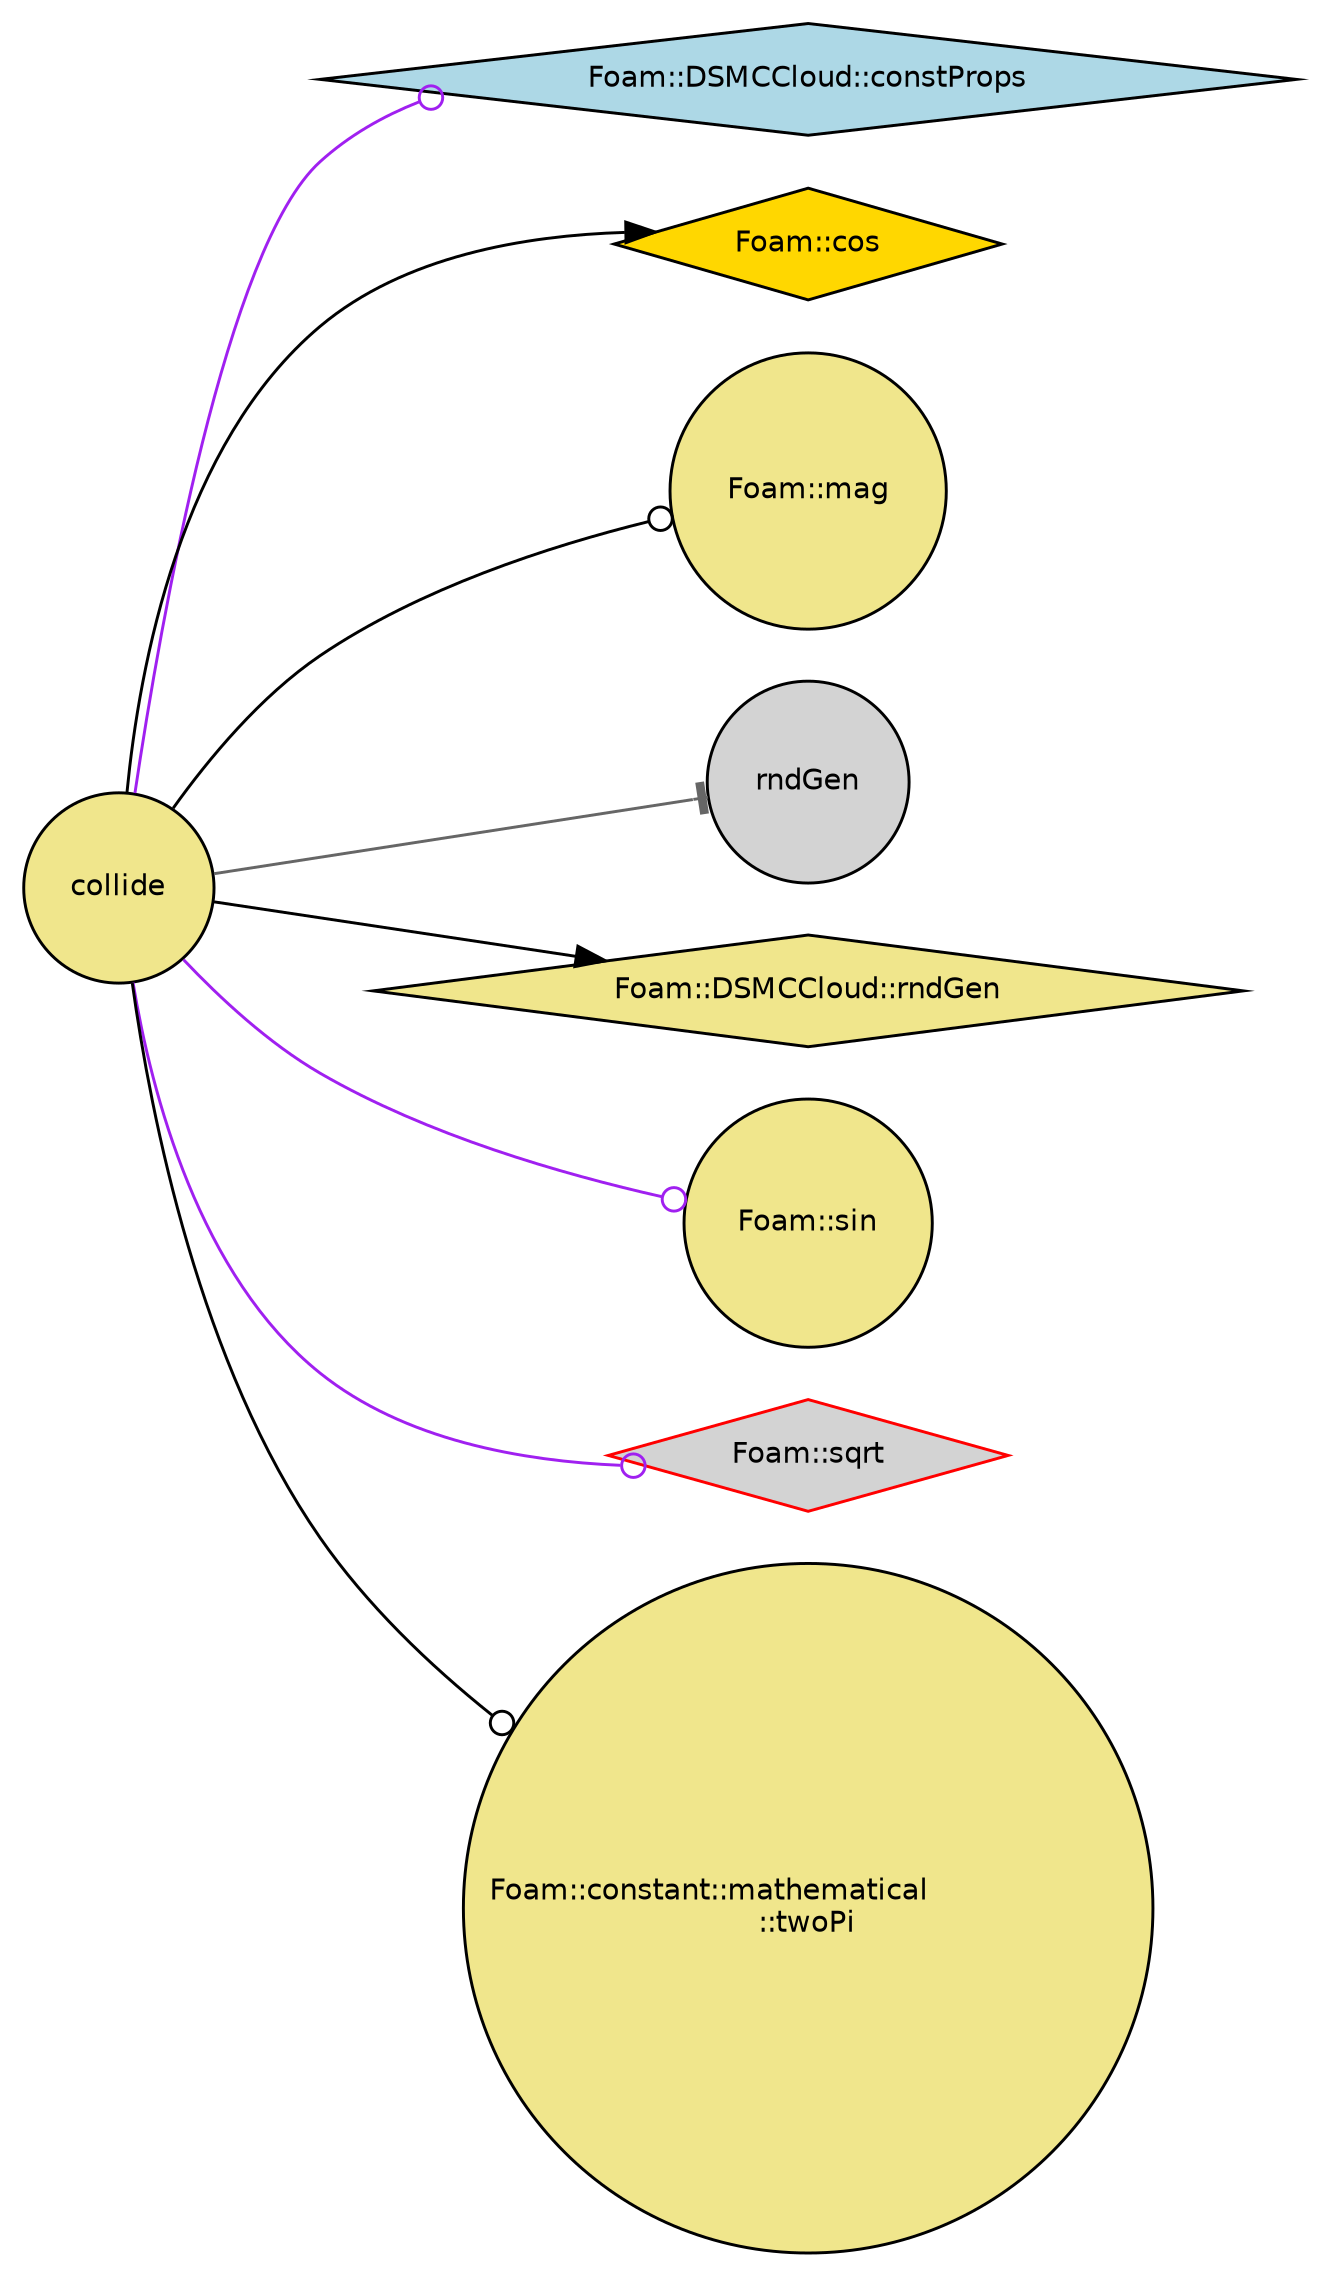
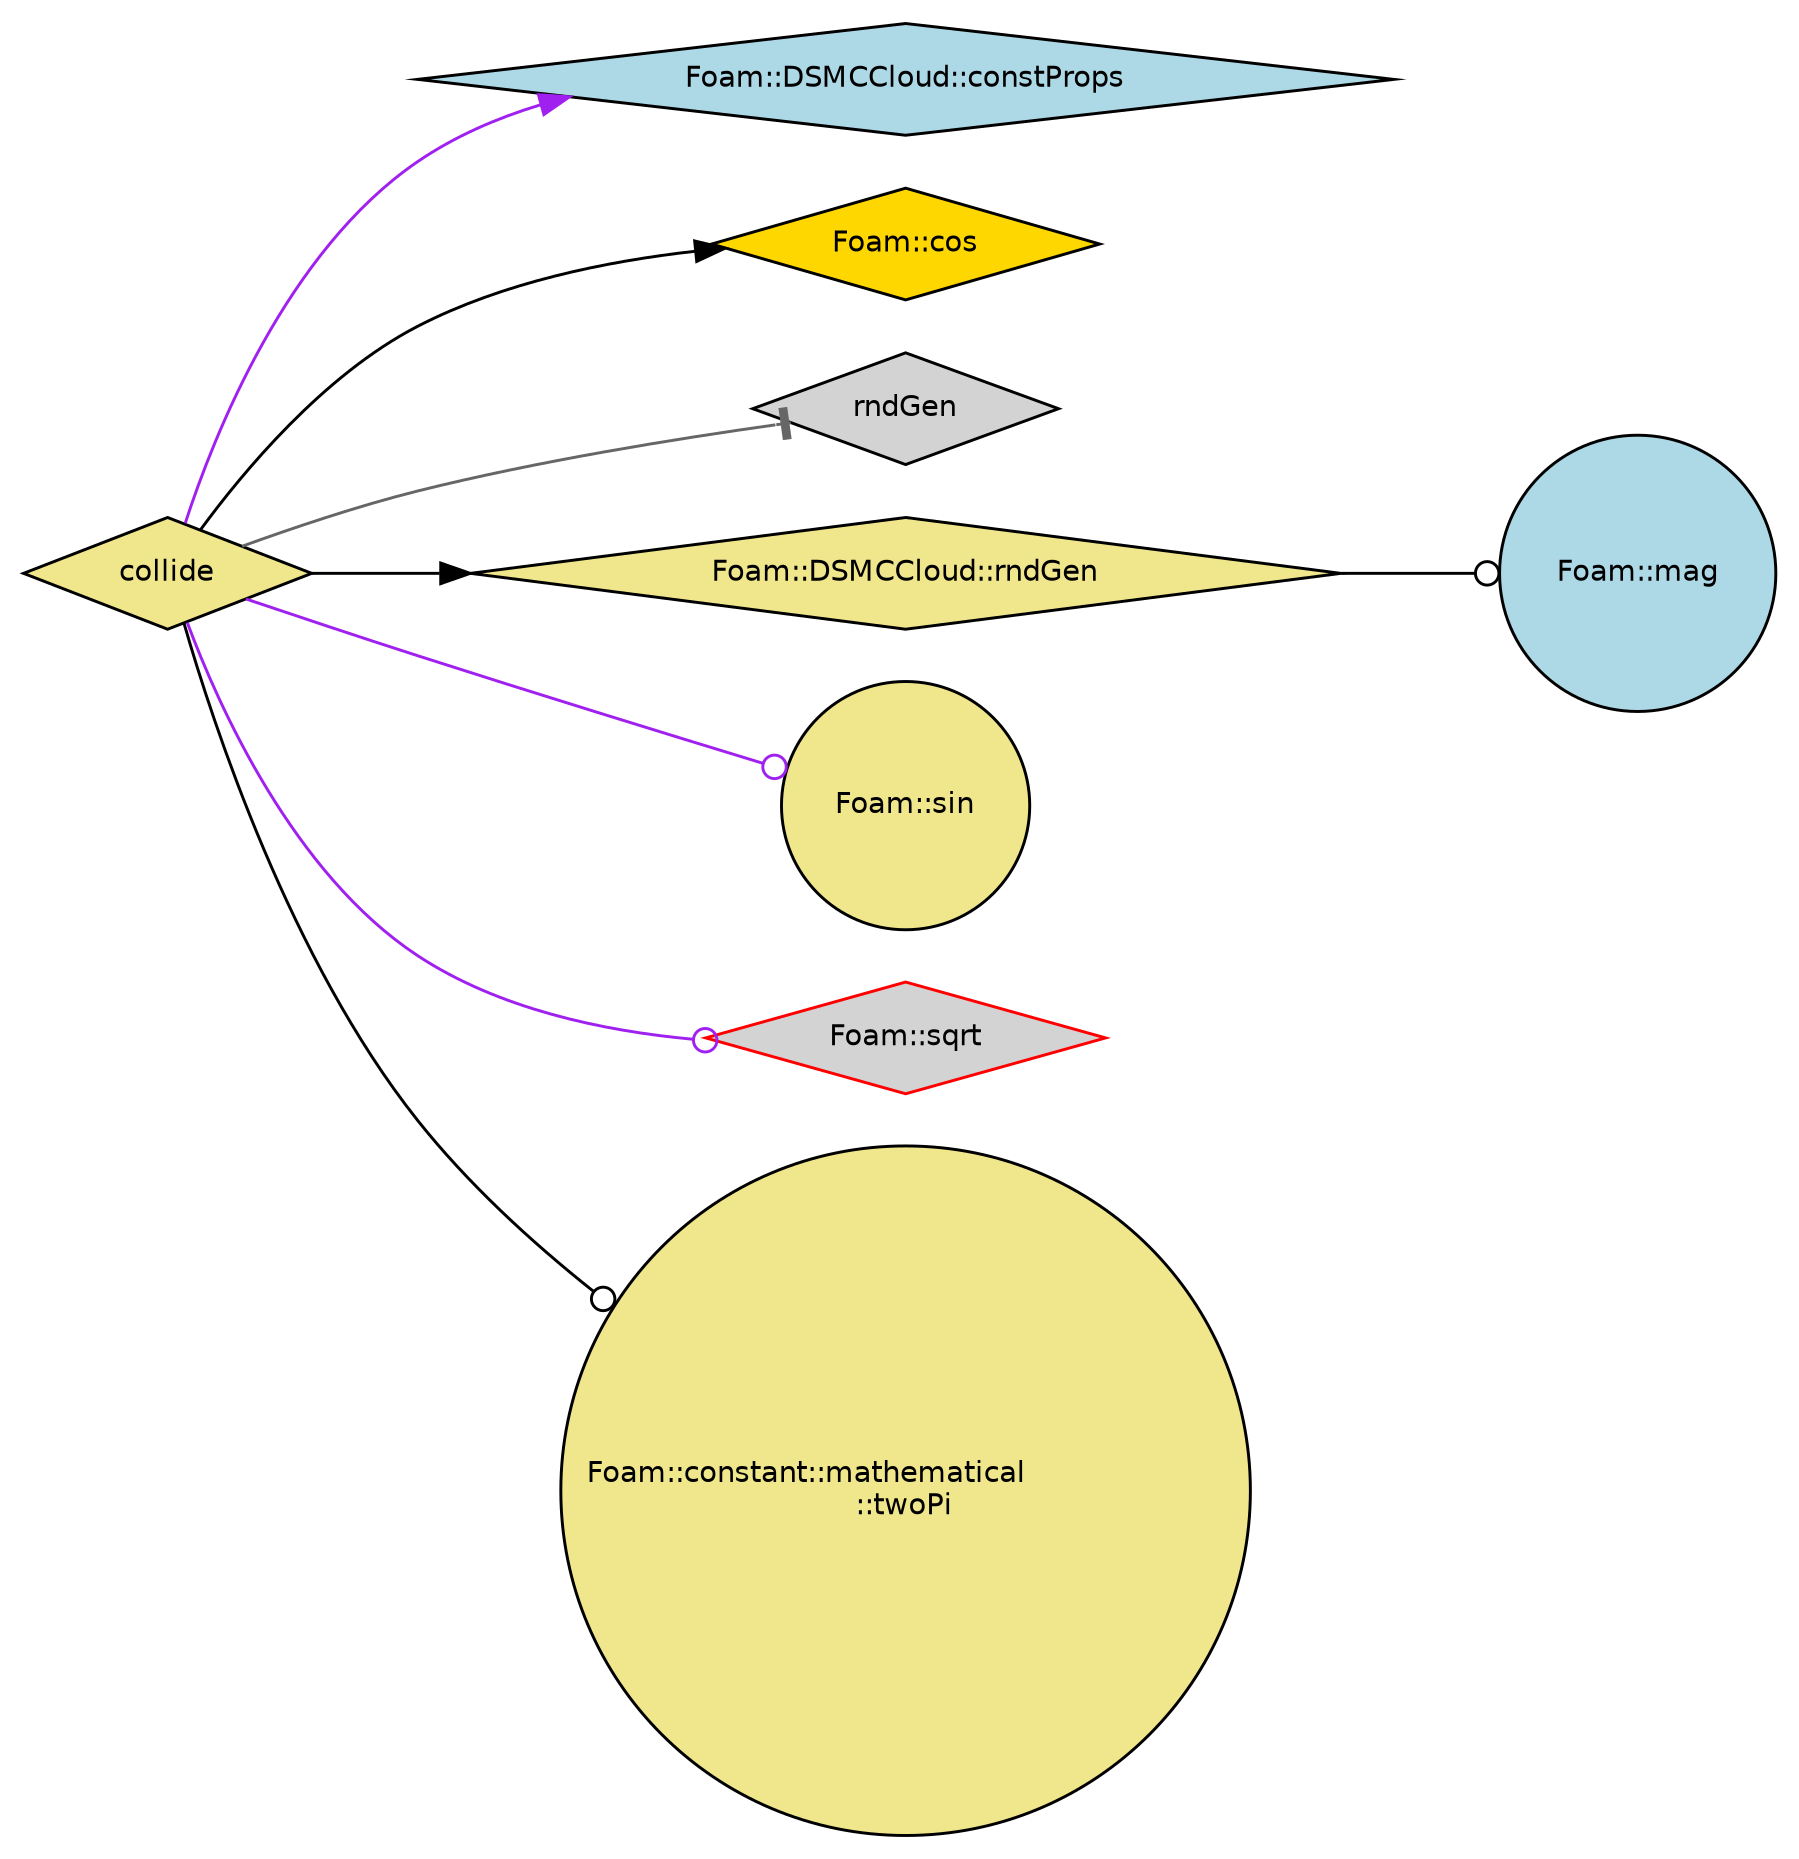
  digraph {
    rankdir=LR
    node [color=black fillcolor=khaki fontname=Helvetica fontsize=10 shape=diamond style=filled]
    edge [arrowhead=odot color=black fontname=Helvetica fontsize=10 labelfontname=Helvetica labelfontsize=10 style=solid]
-   n1 [fontcolor=black height=0.2 label=collide shape=circle width=0.4]
+   n1 [fontcolor=black height=0.2 label=collide width=0.4]
    n2 [fillcolor=lightblue height=0.2 label="Foam::DSMCCloud::constProps" width=0.4]
    n3 [fillcolor=gold height=0.2 label="Foam::cos" width=0.4]
-   n4 [height=0.2 label="Foam::mag" shape=circle width=0.4]
-   n5 [fillcolor=lightgrey height=0.2 label=rndGen shape=circle width=0.4]
+   n4 [fillcolor=lightblue height=0.2 label="Foam::mag" shape=circle width=0.4]
+   n5 [fillcolor=lightgrey height=0.2 label=rndGen width=0.4]
    n6 [height=0.2 label="Foam::DSMCCloud::rndGen" width=0.4]
    n7 [height=0.2 label="Foam::sin" shape=circle width=0.4]
    n8 [color=red fillcolor=lightgrey height=0.2 label="Foam::sqrt" width=0.4]
    n9 [height=0.2 label="Foam::constant::mathematical\l::twoPi" shape=circle width=0.4]
-   n1 -> n2 [color=purple]
+   n1 -> n2 [arrowhead=normal color=purple]
    n1 -> n3 [arrowhead=normal]
-   n1 -> n4
+   n6 -> n4
    n1 -> n5 [arrowhead=tee color=gray40]
    n1 -> n6 [arrowhead=normal]
    n1 -> n7 [color=purple]
    n1 -> n8 [color=purple]
    n1 -> n9
  }
